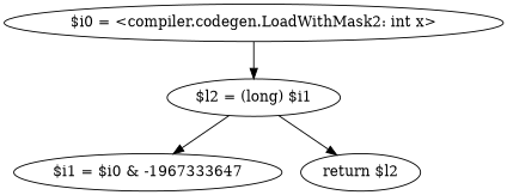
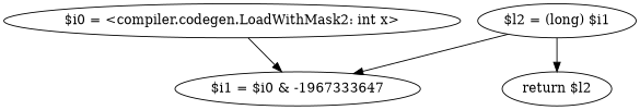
  digraph {
    "$i0 = <compiler.codegen.LoadWithMask2: int x>"
    "$i1 = $i0 & -1967333647"
    "$l2 = (long) $i1"
    "return $l2"
-   "$i0 = <compiler.codegen.LoadWithMask2: int x>" -> "$l2 = (long) $i1"
+   "$i0 = <compiler.codegen.LoadWithMask2: int x>" -> "$i1 = $i0 & -1967333647"
    "$l2 = (long) $i1" -> "$i1 = $i0 & -1967333647"
    "$l2 = (long) $i1" -> "return $l2"
  }
